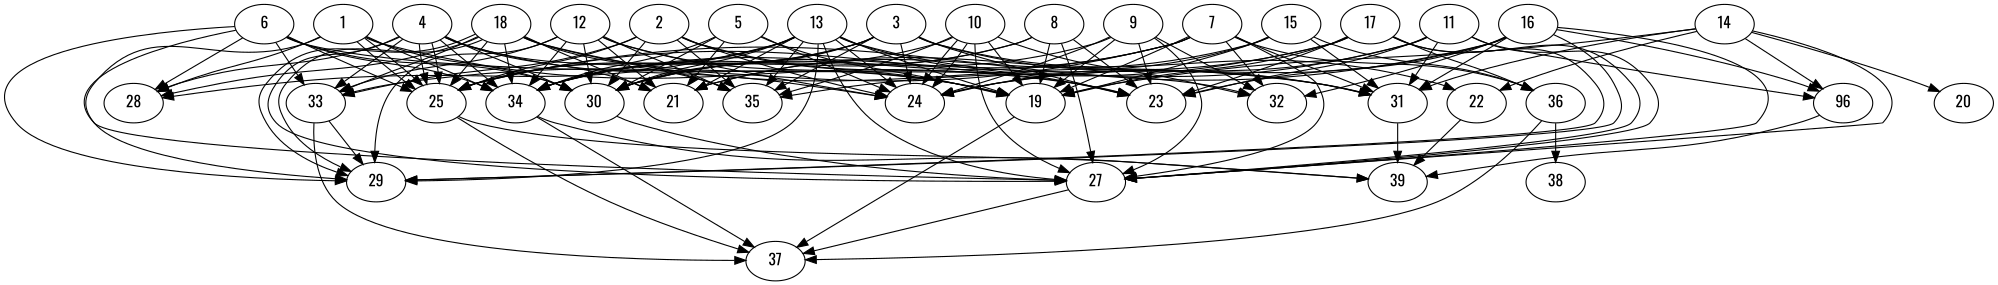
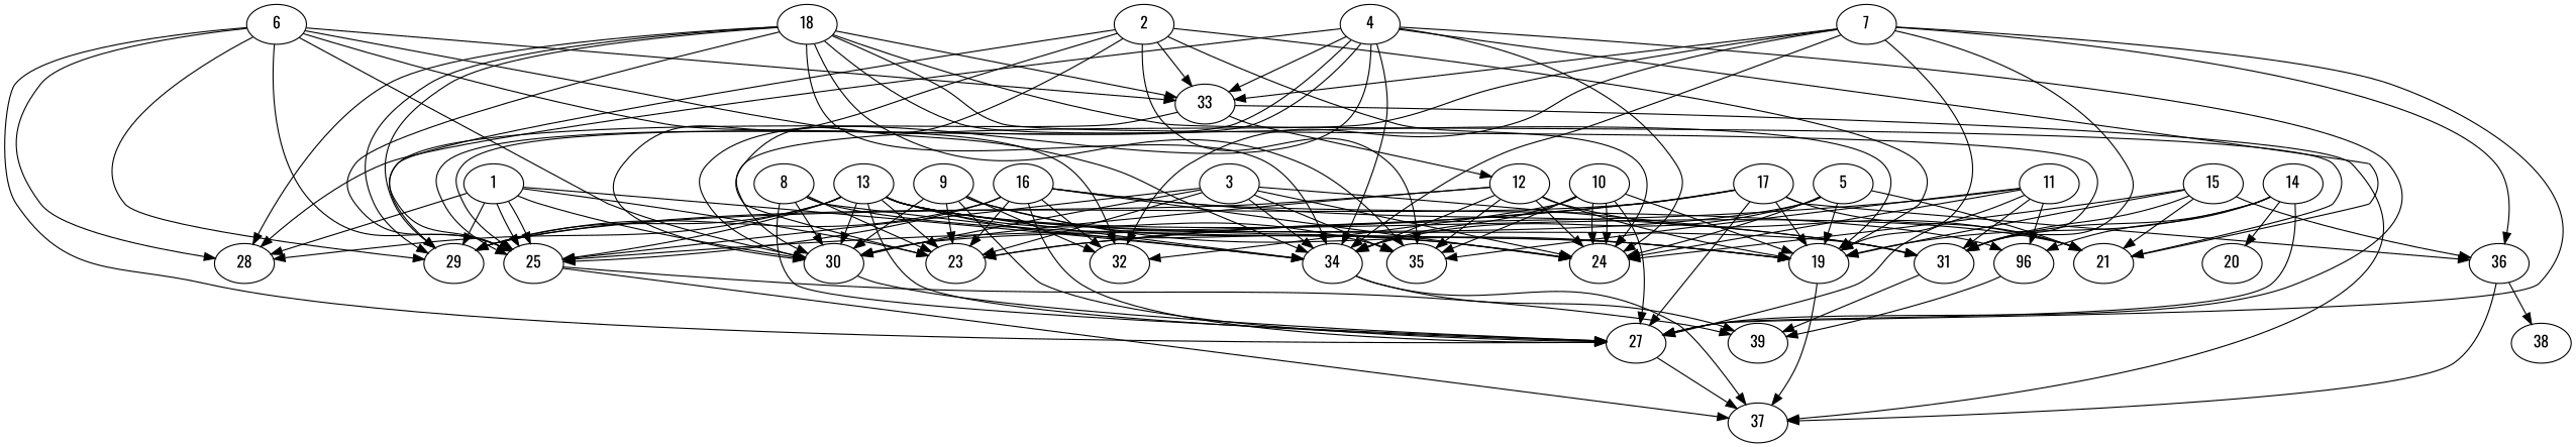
  digraph {
    fontname=Oswald
    node [alpha=0.17 fontname=Oswald]
    edge [fontname=Oswald]
    1 [alpha=0.06 expect_size=11058315758461052]
    23 [alpha=0.10 expect_size=627909653719544758272]
    25 [expect_size=309758049386496000000]
    28 [alpha=0.01 expect_size=28766957046071296000]
    29 [alpha=0.19 expect_size=6138811864592322]
    30 [alpha=0.05 expect_size=11209403253125376]
    34 [alpha=0.04 expect_size=309200261916655616000]
    37 [alpha=0.03 expect_size=11850666380122076]
    39 [alpha=0.15 expect_size=681208374391815680]
    27 [alpha=0.10 expect_size=9450561111619442]
    2 [alpha=0.18 expect_size=2105941734671270656]
    19 [alpha=0.11 expect_size=16415180958704796]
    24 [alpha=0.13 expect_size=785600566259848577024]
    33 [alpha=0.10 expect_size=1045307844119899406336]
    35 [alpha=0.12 expect_size=477610303559913536]
    3 [alpha=0.08 expect_size=1435615942791921664]
-   22 [expect_size=361384853885539776]
    31 [alpha=0.08 expect_size=1053364778132368785408]
    4 [alpha=0.02 expect_size=496163339002462]
    21 [alpha=0.14 expect_size=50713006285343104]
    5 [alpha=0.00 expect_size=986465153477887]
    6 [alpha=0.13 expect_size=7720889119681257]
    32 [alpha=0.07 expect_size=7712345703885591]
    7 [alpha=0.01 expect_size=328509670424325]
    36 [alpha=0.14 expect_size=71060437965618176]
    38 [alpha=0.09 expect_size=874716129014533062656]
    8 [alpha=0.00 expect_size=321699543698467456]
    9 [alpha=0.13 expect_size=46754071165890560]
    10 [alpha=0.16 expect_size=860317616302509440]
    11 [expect_size=1323253435325369810944]
    n31 [alpha=0.15 expect_size=40141197168180792 label=96]
    12 [alpha=0.13 expect_size=455375199643476426752]
    13 [alpha=0.06 expect_size=586267859206794240]
    14 [expect_size=1439681195389432576]
    20 [alpha=0.04 expect_size=1211639518963020333056]
    15 [alpha=0.15 expect_size=247206147256825675776]
    16 [alpha=0.16 expect_size=1671845458869458305024]
    17 [alpha=0.15 expect_size=12787384399447910]
    18 [alpha=0.04 expect_size=1799084685365063]
    1 -> 23
    1 -> 25
    1 -> 25
    1 -> 28
    1 -> 29
    1 -> 30
    1 -> 34
    25 -> 37
    25 -> 39
    30 -> 27
    34 -> 37
    34 -> 39
    27 -> 37
    2 -> 23
    2 -> 25
    2 -> 30
    2 -> 19
    2 -> 24
    2 -> 33
    2 -> 35
    19 -> 37
    33 -> 29
    33 -> 37
    3 -> 23
    3 -> 25
    3 -> 30
    3 -> 34
    3 -> 24
    3 -> 35
-   3 -> 22
    3 -> 31
-   22 -> 39
    31 -> 39
    4 -> 25
    4 -> 25
    4 -> 28
    4 -> 30
    4 -> 34
    4 -> 27
    4 -> 24
    4 -> 33
-   4 -> 35
    4 -> 21
    5 -> 30
    5 -> 34
    5 -> 19
    5 -> 24
    5 -> 21
    6 -> 25
    6 -> 28
    6 -> 29
    6 -> 30
    6 -> 34
    6 -> 27
    6 -> 33
    6 -> 32
    7 -> 30
    7 -> 34
    7 -> 27
    7 -> 19
    7 -> 33
    7 -> 31
    7 -> 32
    7 -> 36
    36 -> 37
    36 -> 38
    8 -> 23
    8 -> 30
    8 -> 34
    8 -> 27
    8 -> 19
    9 -> 23
    9 -> 30
    9 -> 27
    9 -> 19
    9 -> 24
    9 -> 32
    10 -> 34
    10 -> 27
    10 -> 19
    10 -> 24
    10 -> 24
    10 -> 35
    10 -> 32
    11 -> 23
    11 -> 27
    11 -> 24
    11 -> 35
    11 -> 31
    11 -> n31
    n31 -> 39
    12 -> 29
    12 -> 30
    12 -> 34
    12 -> 19
    12 -> 24
-   12 -> 33
+   33 -> 12
    12 -> 35
    12 -> 21
    13 -> 23
    13 -> 25
    13 -> 28
    13 -> 29
    13 -> 30
    13 -> 34
    13 -> 27
    13 -> 19
    13 -> 24
    13 -> 35
    13 -> 31
    13 -> 21
    14 -> 27
    14 -> 19
-   14 -> 22
    14 -> 31
    14 -> n31
    14 -> 20
    15 -> 19
    15 -> 24
    15 -> 31
    15 -> 21
    15 -> 36
    16 -> 23
    16 -> 25
    16 -> 29
    16 -> 27
    16 -> 24
    16 -> 31
    16 -> 32
    16 -> n31
    17 -> 23
    17 -> 25
    17 -> 29
    17 -> 27
    17 -> 19
    17 -> 21
    17 -> 36
    18 -> 25
    18 -> 28
    18 -> 29
    18 -> 29
    18 -> 34
    18 -> 19
    18 -> 33
    18 -> 35
    18 -> 31
    18 -> 21
  }
